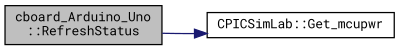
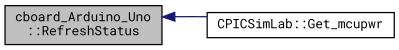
  digraph {
    rankdir=LR
    fontname="Roboto Mono"
    node [color=black fontname="Roboto Mono" fontsize=10 shape=record style=filled]
    n1 [fillcolor=grey75 fontcolor=black height=0.2 label="cboard_Arduino_Uno\l::RefreshStatus" width=0.4]
    n2 [fillcolor=white height=0.2 label="CPICSimLab::Get_mcupwr" width=0.4]
-   n1 -> n2 [color=midnightblue fontname="Roboto Mono" fontsize=10 labelfontname=Helvetica labelfontsize=10 style=solid]
+   n2 -> n1 [color=midnightblue fontname="Roboto Mono" fontsize=10 labelfontname=Helvetica labelfontsize=10 style=solid]
  }
